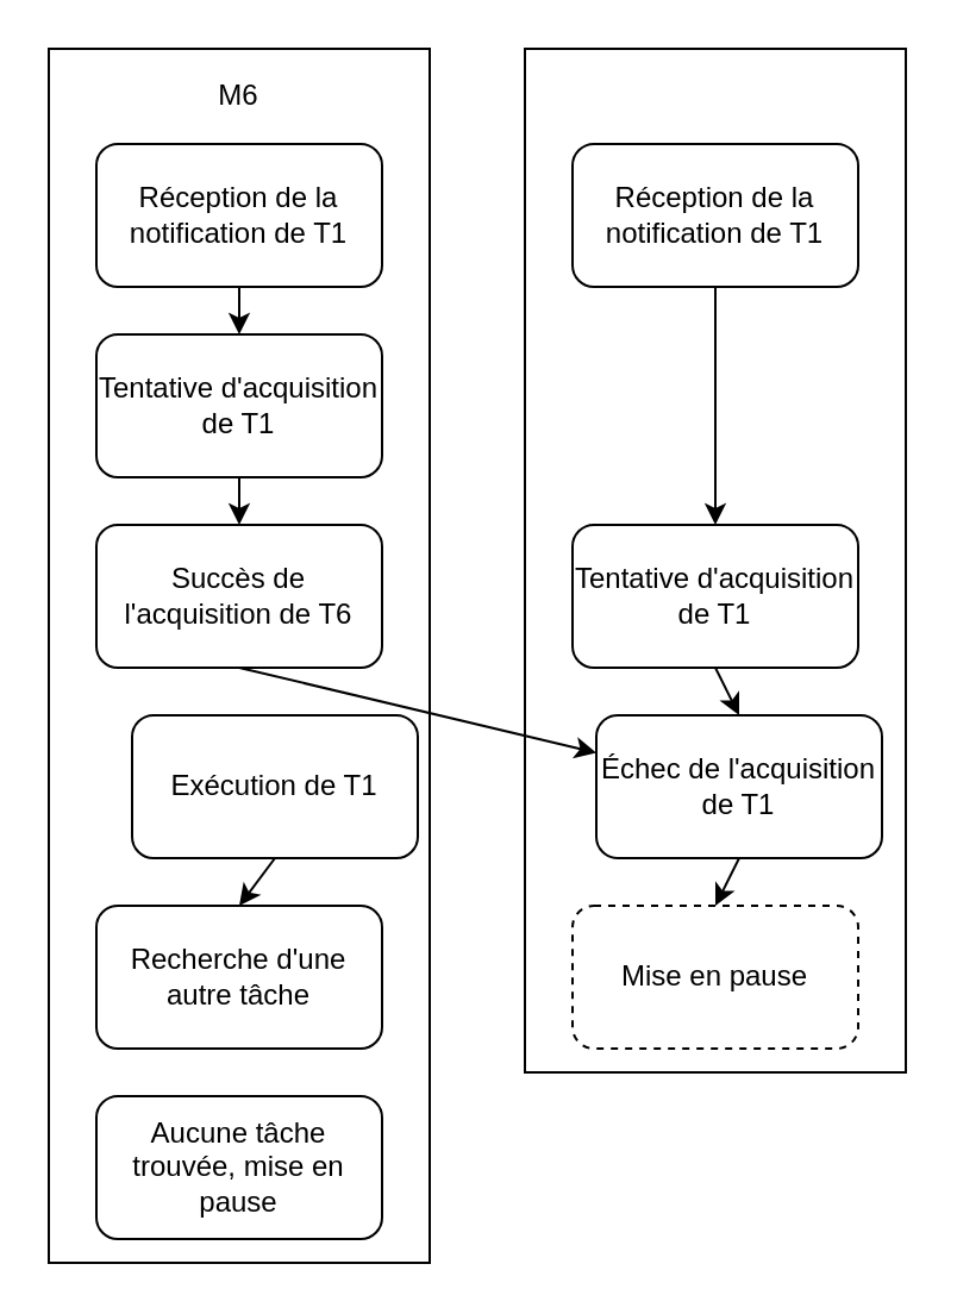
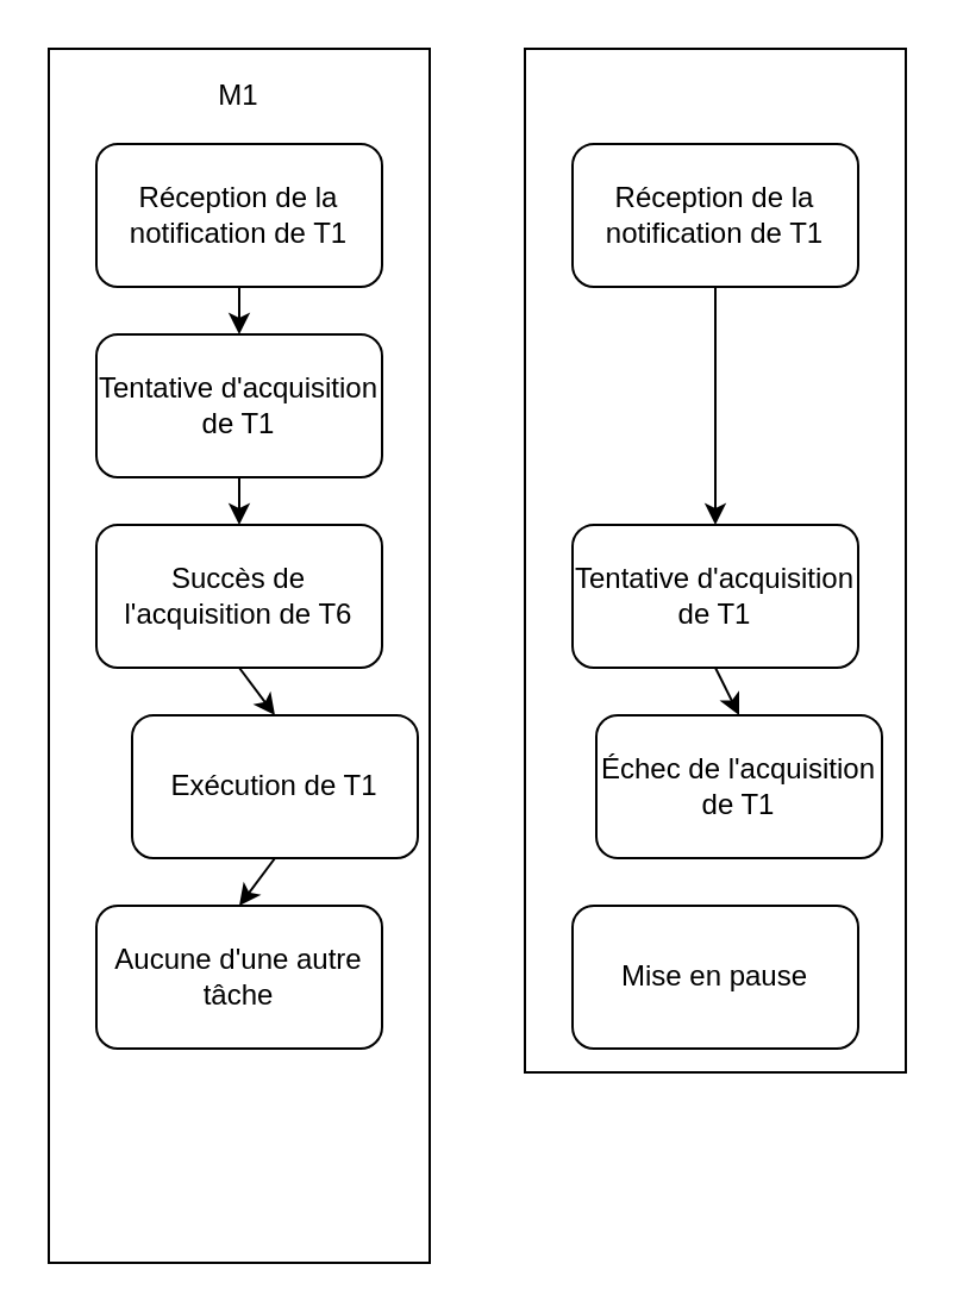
  <mxCell id="0" />
  <mxCell id="1" parent="0" />
  <mxCell id="2" value="" style="rounded=0;whiteSpace=wrap;html=1;fillColor=none;" vertex="1" parent="1"><mxGeometry y="20" width="160" height="510" as="geometry" x="20" /></mxCell>
- <mxCell id="3" value="M6" style="text;html=1;strokeColor=none;fillColor=none;align=center;verticalAlign=middle;whiteSpace=wrap;rounded=0;" vertex="1" parent="1"><mxGeometry y="20" width="160" height="40" as="geometry" x="20" /></mxCell>
+ <mxCell id="3" value="M1" style="text;html=1;strokeColor=none;fillColor=none;align=center;verticalAlign=middle;whiteSpace=wrap;rounded=0;" vertex="1" parent="1"><mxGeometry y="20" width="160" height="40" as="geometry" x="20" /></mxCell>
  <mxCell id="4" value="" style="rounded=0;whiteSpace=wrap;html=1;fillColor=none;" vertex="1" parent="1"><mxGeometry x="220" y="20" width="160" height="430" as="geometry" /></mxCell>
  <mxCell id="5" value="Réception de la notification de T1" style="rounded=1;whiteSpace=wrap;html=1;fillColor=none;" vertex="1" parent="1"><mxGeometry x="40" y="60" width="120" height="60" as="geometry" /></mxCell>
  <mxCell id="6" value="Réception de la notification de T1" style="rounded=1;whiteSpace=wrap;html=1;fillColor=none;" vertex="1" parent="1"><mxGeometry x="240" y="60" width="120" height="60" as="geometry" /></mxCell>
  <mxCell id="7" value="Tentative d'acquisition de T1" style="rounded=1;whiteSpace=wrap;html=1;fillColor=none;" vertex="1" parent="1"><mxGeometry x="40" y="140" width="120" height="60" as="geometry" /></mxCell>
  <mxCell id="8" value="Succès de l'acquisition de T6" style="rounded=1;whiteSpace=wrap;html=1;fillColor=none;" vertex="1" parent="1"><mxGeometry x="40" y="220" width="120" height="60" as="geometry" /></mxCell>
  <mxCell id="9" value="Exécution de T1" style="rounded=1;whiteSpace=wrap;html=1;fillColor=none;" vertex="1" parent="1"><mxGeometry x="55" y="300" width="120" height="60" as="geometry" /></mxCell>
- <mxCell id="10" value="Recherche d'une autre tâche" style="rounded=1;whiteSpace=wrap;html=1;fillColor=none;" vertex="1" parent="1"><mxGeometry x="40" y="380" width="120" height="60" as="geometry" /></mxCell>
- <mxCell id="11" value="Aucune tâche trouvée, mise en pause" style="rounded=1;whiteSpace=wrap;html=1;fillColor=none;" vertex="1" parent="1"><mxGeometry x="40" y="460" width="120" height="60" as="geometry" /></mxCell>
+ <mxCell id="10" value="Aucune d'une autre tâche" style="rounded=1;whiteSpace=wrap;html=1;fillColor=none;" vertex="1" parent="1"><mxGeometry x="40" y="380" width="120" height="60" as="geometry" /></mxCell>
  <mxCell id="12" value="Tentative d'acquisition de T1" style="rounded=1;whiteSpace=wrap;html=1;fillColor=none;" vertex="1" parent="1"><mxGeometry x="240" y="220" width="120" height="60" as="geometry" /></mxCell>
  <mxCell id="13" value="Échec de l'acquisition de T1" style="rounded=1;whiteSpace=wrap;html=1;fillColor=none;" vertex="1" parent="1"><mxGeometry x="250" y="300" width="120" height="60" as="geometry" /></mxCell>
- <mxCell id="14" value="Mise en pause" style="rounded=1;whiteSpace=wrap;html=1;fillColor=none;dashed=1;" vertex="1" parent="1"><mxGeometry x="240" y="380" width="120" height="60" as="geometry" /></mxCell>
+ <mxCell id="14" value="Mise en pause" style="rounded=1;whiteSpace=wrap;html=1;fillColor=none;" vertex="1" parent="1"><mxGeometry x="240" y="380" width="120" height="60" as="geometry" /></mxCell>
  <mxCell id="15" value="" style="endArrow=classic;html=1;entryX=0.5;entryY=0;entryDx=0;entryDy=0;" edge="1" parent="1" target="7"><mxGeometry width="50" height="50" relative="1" as="geometry"><mxPoint x="100" y="120" as="sourcePoint" /><mxPoint x="250" y="230" as="targetPoint" /></mxGeometry></mxCell>
  <mxCell id="16" value="" style="endArrow=classic;html=1;entryX=0.5;entryY=0;entryDx=0;entryDy=0;exitX=0.5;exitY=1;exitDx=0;exitDy=0;" edge="1" parent="1" source="7" target="8"><mxGeometry width="50" height="50" relative="1" as="geometry"><mxPoint x="110" y="130" as="sourcePoint" /><mxPoint x="110" y="150" as="targetPoint" /></mxGeometry></mxCell>
- <mxCell id="17" value="" style="endArrow=classic;html=1;exitX=0.5;exitY=1;exitDx=0;exitDy=0;" edge="1" parent="1" source="8" target="13"><mxGeometry width="50" height="50" relative="1" as="geometry"><mxPoint x="110" y="210" as="sourcePoint" /><mxPoint x="110" y="230" as="targetPoint" /></mxGeometry></mxCell>
+ <mxCell id="17" value="" style="endArrow=classic;html=1;exitX=0.5;exitY=1;exitDx=0;exitDy=0;entryX=0.5;entryY=0;entryDx=0;entryDy=0;" edge="1" parent="1" source="8" target="9"><mxGeometry width="50" height="50" relative="1" as="geometry"><mxPoint x="110" y="210" as="sourcePoint" /><mxPoint x="110" y="230" as="targetPoint" /></mxGeometry></mxCell>
  <mxCell id="18" value="" style="endArrow=classic;html=1;exitX=0.5;exitY=1;exitDx=0;exitDy=0;entryX=0.5;entryY=0;entryDx=0;entryDy=0;" edge="1" parent="1" source="9" target="10"><mxGeometry width="50" height="50" relative="1" as="geometry"><mxPoint x="110" y="290" as="sourcePoint" /><mxPoint x="110" y="310" as="targetPoint" /></mxGeometry></mxCell>
  <mxCell id="19" value="" style="endArrow=classic;html=1;" edge="1" parent="1" target="12"><mxGeometry width="50" height="50" relative="1" as="geometry"><mxPoint x="300" y="120" as="sourcePoint" /><mxPoint x="130" y="330" as="targetPoint" /></mxGeometry></mxCell>
  <mxCell id="20" value="" style="endArrow=classic;html=1;exitX=0.5;exitY=1;exitDx=0;exitDy=0;entryX=0.5;entryY=0;entryDx=0;entryDy=0;" edge="1" parent="1" source="12" target="13"><mxGeometry width="50" height="50" relative="1" as="geometry"><mxPoint x="310" y="130" as="sourcePoint" /><mxPoint x="310" y="150" as="targetPoint" /></mxGeometry></mxCell>
- <mxCell id="21" value="" style="endArrow=classic;html=1;exitX=0.5;exitY=1;exitDx=0;exitDy=0;entryX=0.5;entryY=0;entryDx=0;entryDy=0;" edge="1" parent="1" source="13" target="14"><mxGeometry width="50" height="50" relative="1" as="geometry"><mxPoint x="310" y="210" as="sourcePoint" /><mxPoint x="310" y="230" as="targetPoint" /></mxGeometry></mxCell>
